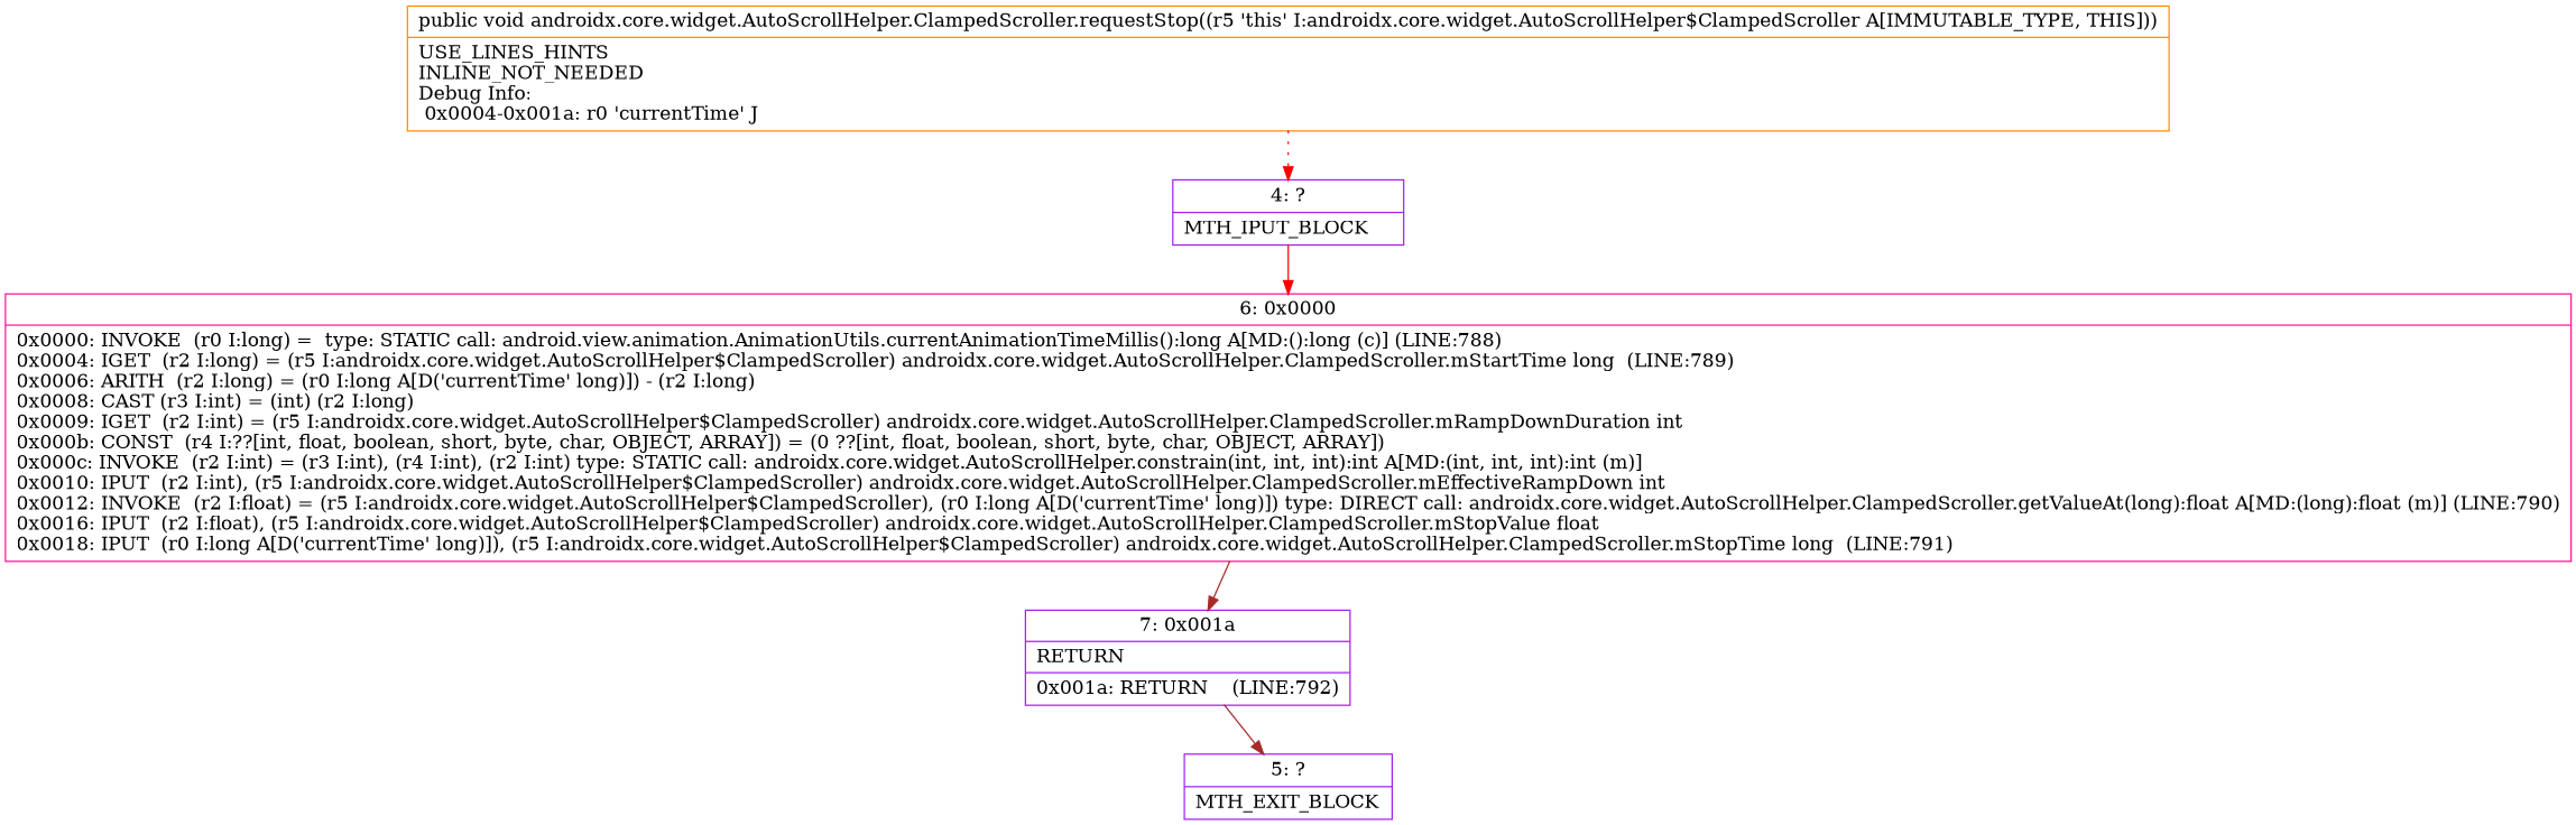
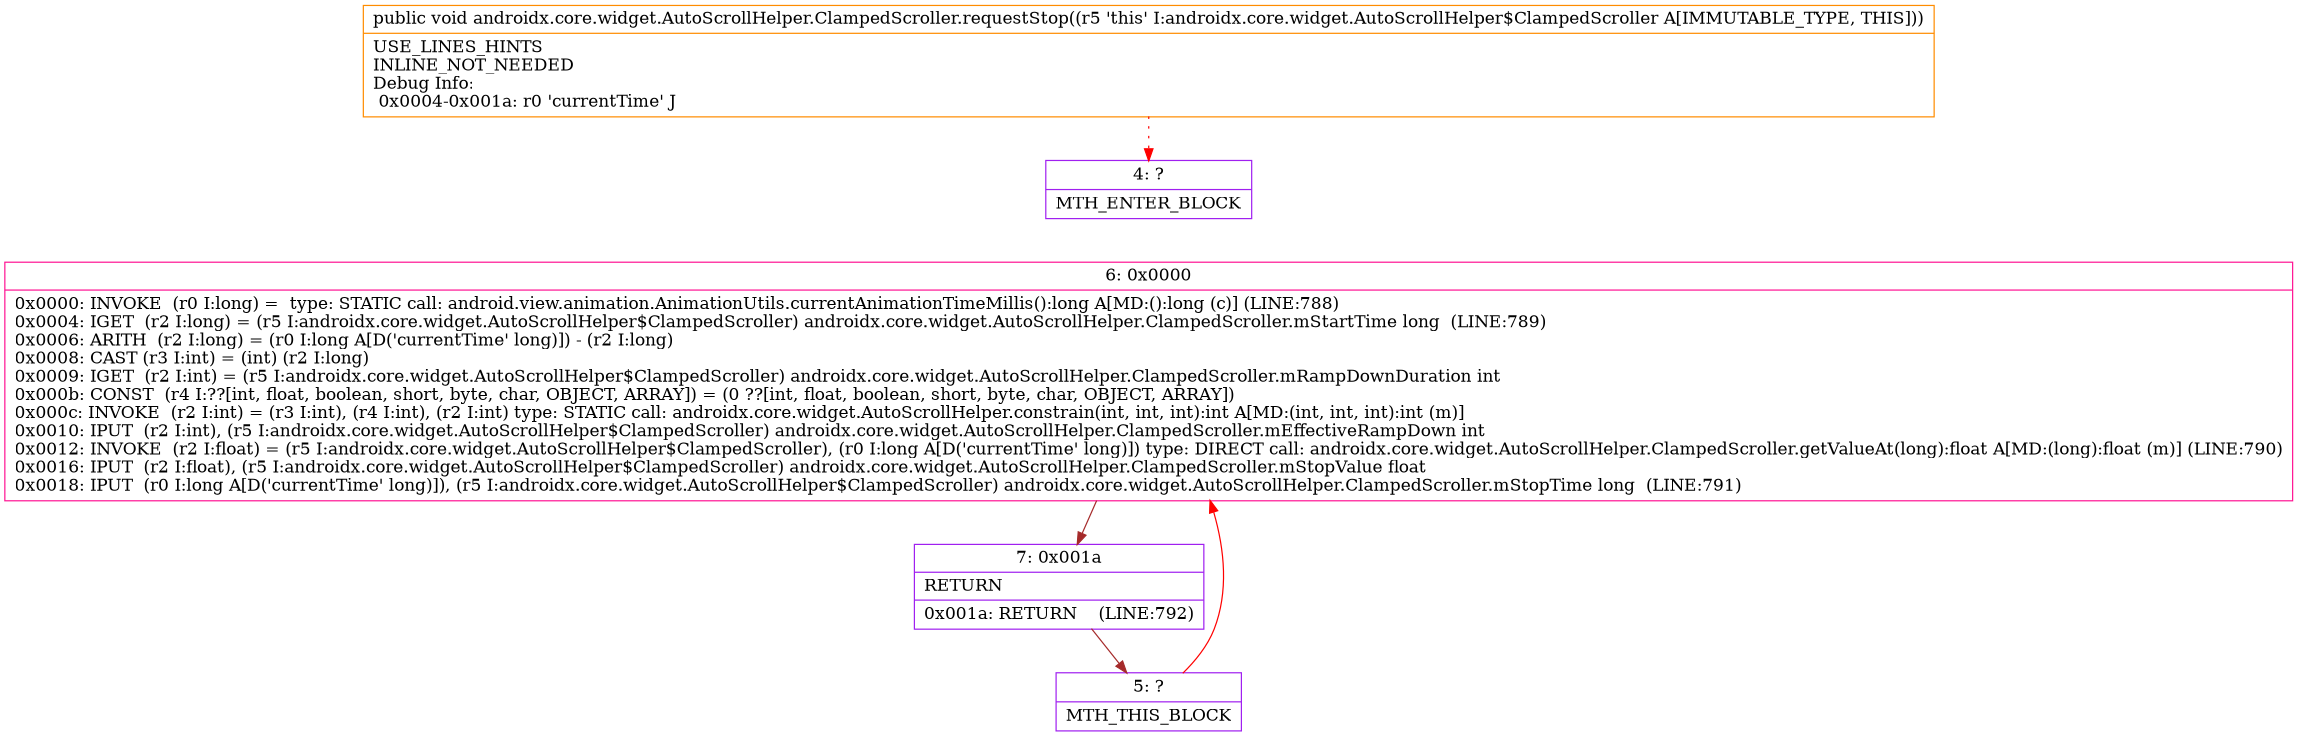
  digraph {
    node [color=purple shape=record]
    edge [color=red style=solid]
-   n1 [label="{4\:\ ?|MTH_IPUT_BLOCK\l}"]
+   n1 [label="{4\:\ ?|MTH_ENTER_BLOCK\l}"]
    n2 [color=deeppink label="{6\:\ 0x0000|0x0000: INVOKE  (r0 I:long) =  type: STATIC call: android.view.animation.AnimationUtils.currentAnimationTimeMillis():long A[MD:():long (c)] (LINE:788)\l0x0004: IGET  (r2 I:long) = (r5 I:androidx.core.widget.AutoScrollHelper$ClampedScroller) androidx.core.widget.AutoScrollHelper.ClampedScroller.mStartTime long  (LINE:789)\l0x0006: ARITH  (r2 I:long) = (r0 I:long A[D('currentTime' long)]) \- (r2 I:long) \l0x0008: CAST (r3 I:int) = (int) (r2 I:long) \l0x0009: IGET  (r2 I:int) = (r5 I:androidx.core.widget.AutoScrollHelper$ClampedScroller) androidx.core.widget.AutoScrollHelper.ClampedScroller.mRampDownDuration int \l0x000b: CONST  (r4 I:??[int, float, boolean, short, byte, char, OBJECT, ARRAY]) = (0 ??[int, float, boolean, short, byte, char, OBJECT, ARRAY]) \l0x000c: INVOKE  (r2 I:int) = (r3 I:int), (r4 I:int), (r2 I:int) type: STATIC call: androidx.core.widget.AutoScrollHelper.constrain(int, int, int):int A[MD:(int, int, int):int (m)]\l0x0010: IPUT  (r2 I:int), (r5 I:androidx.core.widget.AutoScrollHelper$ClampedScroller) androidx.core.widget.AutoScrollHelper.ClampedScroller.mEffectiveRampDown int \l0x0012: INVOKE  (r2 I:float) = (r5 I:androidx.core.widget.AutoScrollHelper$ClampedScroller), (r0 I:long A[D('currentTime' long)]) type: DIRECT call: androidx.core.widget.AutoScrollHelper.ClampedScroller.getValueAt(long):float A[MD:(long):float (m)] (LINE:790)\l0x0016: IPUT  (r2 I:float), (r5 I:androidx.core.widget.AutoScrollHelper$ClampedScroller) androidx.core.widget.AutoScrollHelper.ClampedScroller.mStopValue float \l0x0018: IPUT  (r0 I:long A[D('currentTime' long)]), (r5 I:androidx.core.widget.AutoScrollHelper$ClampedScroller) androidx.core.widget.AutoScrollHelper.ClampedScroller.mStopTime long  (LINE:791)\l}"]
    n3 [label="{7\:\ 0x001a|RETURN\l|0x001a: RETURN    (LINE:792)\l}"]
-   n4 [label="{5\:\ ?|MTH_EXIT_BLOCK\l}"]
+   n4 [label="{5\:\ ?|MTH_THIS_BLOCK\l}"]
    n5 [color=darkorange label="{public void androidx.core.widget.AutoScrollHelper.ClampedScroller.requestStop((r5 'this' I:androidx.core.widget.AutoScrollHelper$ClampedScroller A[IMMUTABLE_TYPE, THIS]))  | USE_LINES_HINTS\lINLINE_NOT_NEEDED\lDebug Info:\l  0x0004\-0x001a: r0 'currentTime' J\l}"]
-   n1 -> n2
+   n4 -> n2
    n2 -> n3 [color=brown]
    n3 -> n4 [color=brown]
    n5 -> n1 [style=dotted]
  }
